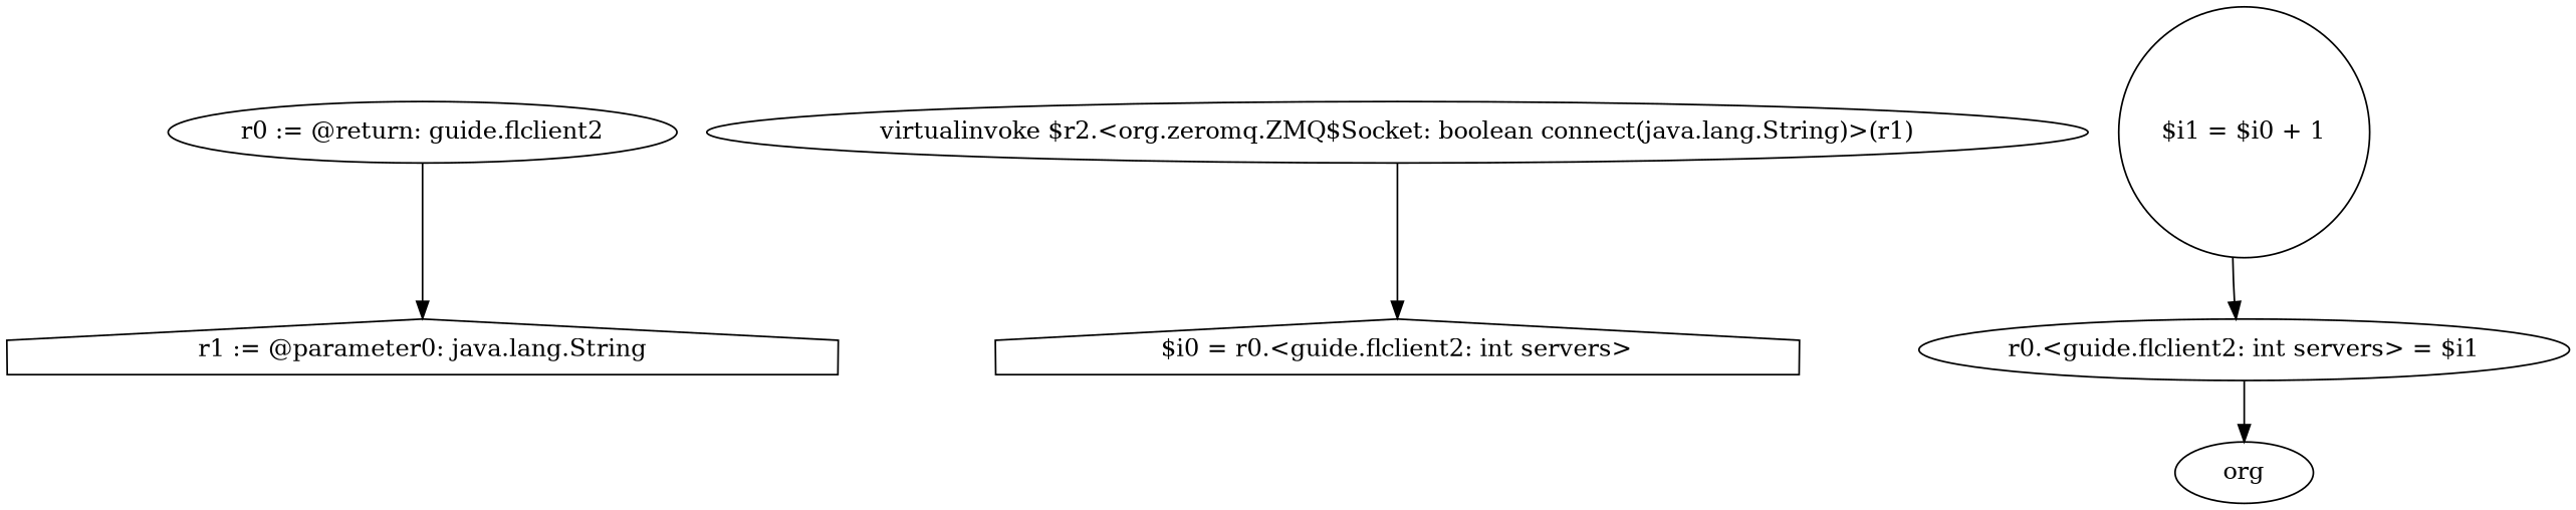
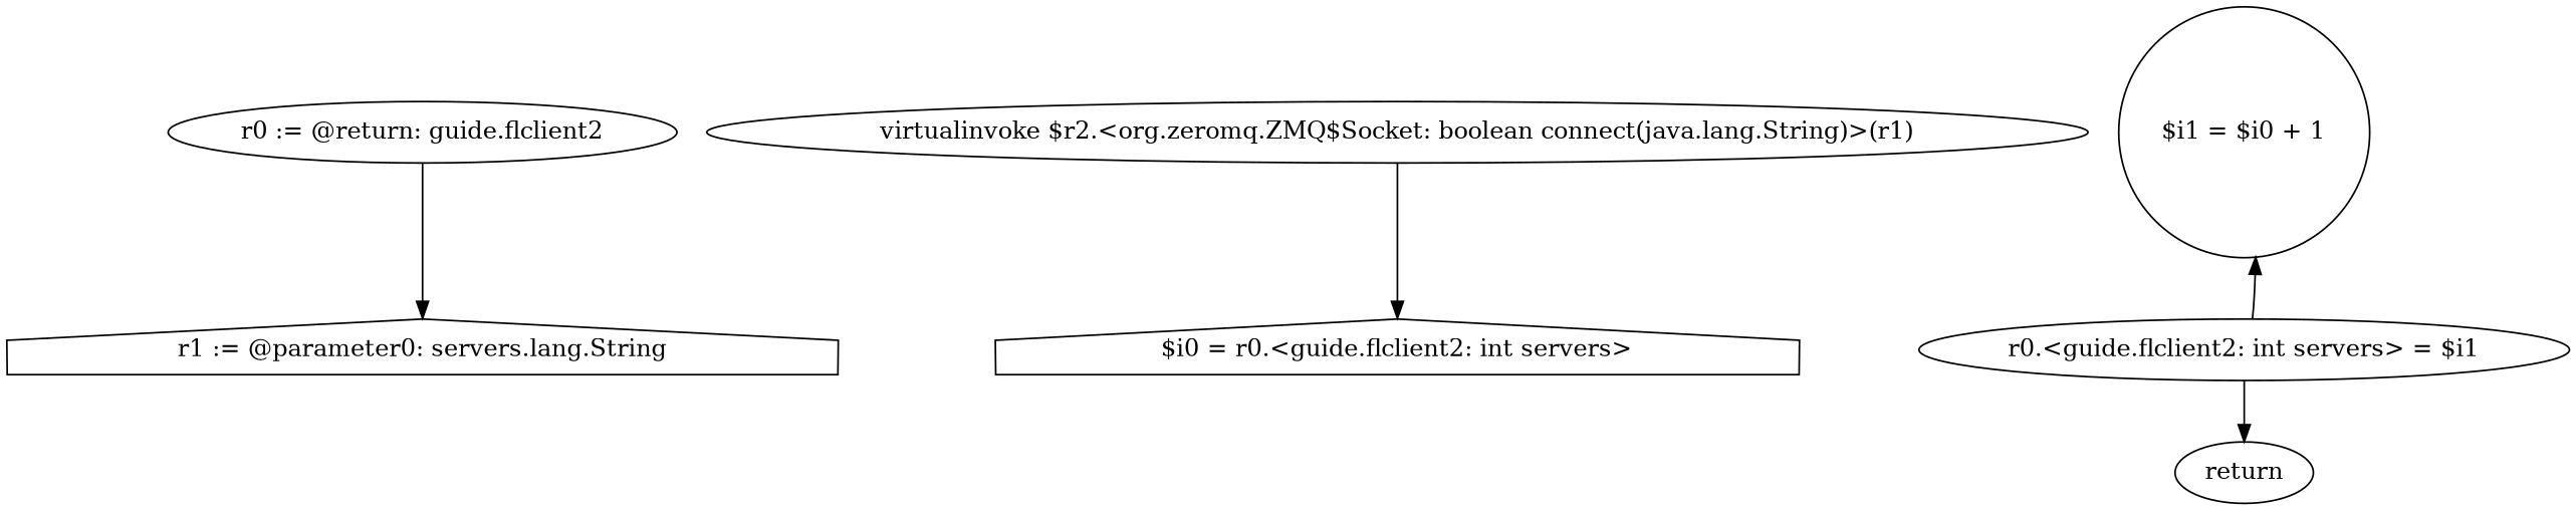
  digraph {
    node [shape=ellipse]
    n1 [label="r0 := @return: guide.flclient2"]
-   "r1 := @parameter0: java.lang.String" [shape=house]
+   "r1 := @parameter0: java.lang.String" [shape=house label="r1 := @parameter0: servers.lang.String"]
    "$i0 = r0.<guide.flclient2: int servers>" [shape=house]
    "virtualinvoke $r2.<org.zeromq.ZMQ$Socket: boolean connect(java.lang.String)>(r1)"
    "$i1 = $i0 + 1" [shape=circle]
    "r0.<guide.flclient2: int servers> = $i1"
-   return [label=org]
+   return
    n1 -> "r1 := @parameter0: java.lang.String"
    "virtualinvoke $r2.<org.zeromq.ZMQ$Socket: boolean connect(java.lang.String)>(r1)" -> "$i0 = r0.<guide.flclient2: int servers>"
-   "$i1 = $i0 + 1" -> "r0.<guide.flclient2: int servers> = $i1"
+   "r0.<guide.flclient2: int servers> = $i1" -> "$i1 = $i0 + 1"
    "r0.<guide.flclient2: int servers> = $i1" -> return
  }
